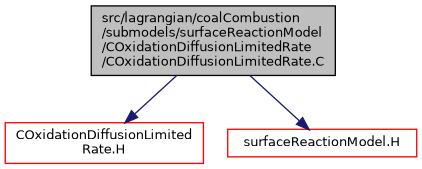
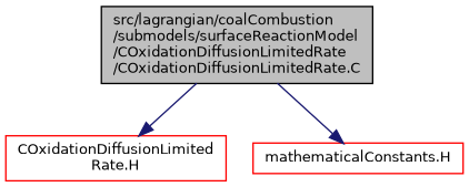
  digraph {
    node [color=red fontname=Helvetica fontsize=10 shape=record]
    edge [color=midnightblue fontname=Helvetica fontsize=10 labelfontname=Helvetica labelfontsize=10 style=solid]
    n1 [color=black fillcolor=grey75 fontcolor=black height=0.2 label="src/lagrangian/coalCombustion\l/submodels/surfaceReactionModel\l/COxidationDiffusionLimitedRate\l/COxidationDiffusionLimitedRate.C" style=filled width=0.4]
    n2 [height=0.2 label="COxidationDiffusionLimited\lRate.H" width=0.4]
-   n3 [height=0.2 label="surfaceReactionModel.H" width=0.4]
+   n3 [height=0.2 label="mathematicalConstants.H" width=0.4]
    n1 -> n2
    n1 -> n3
  }
